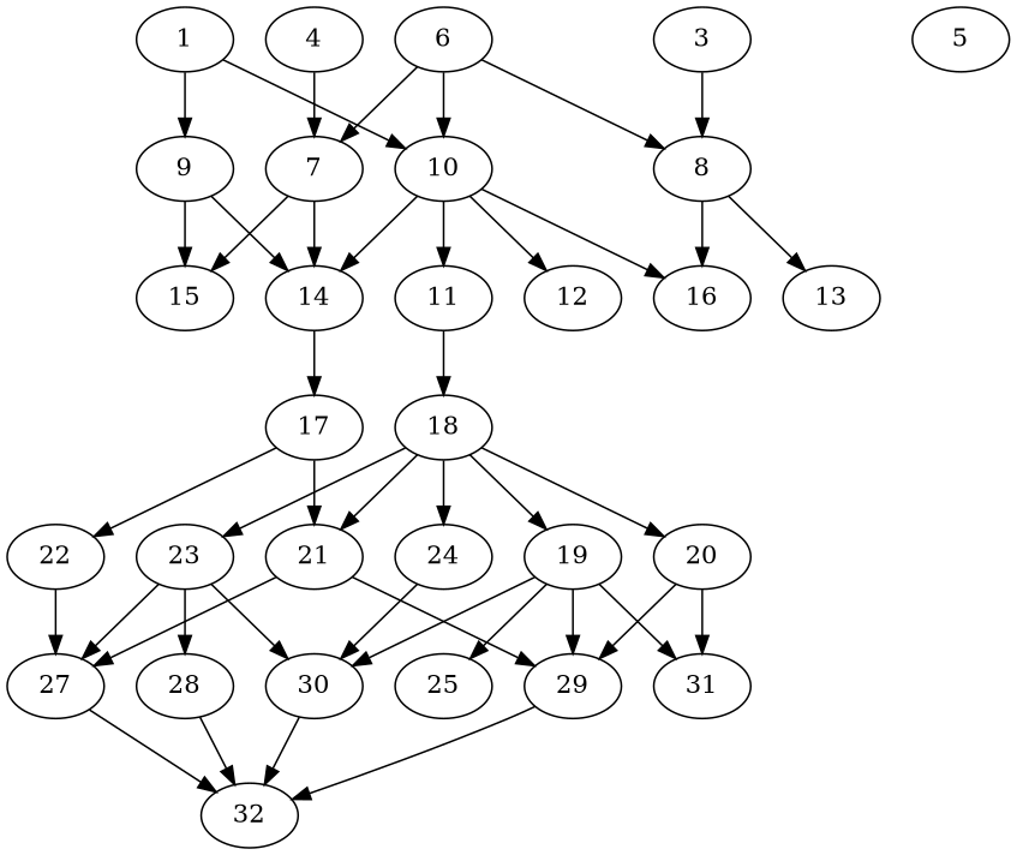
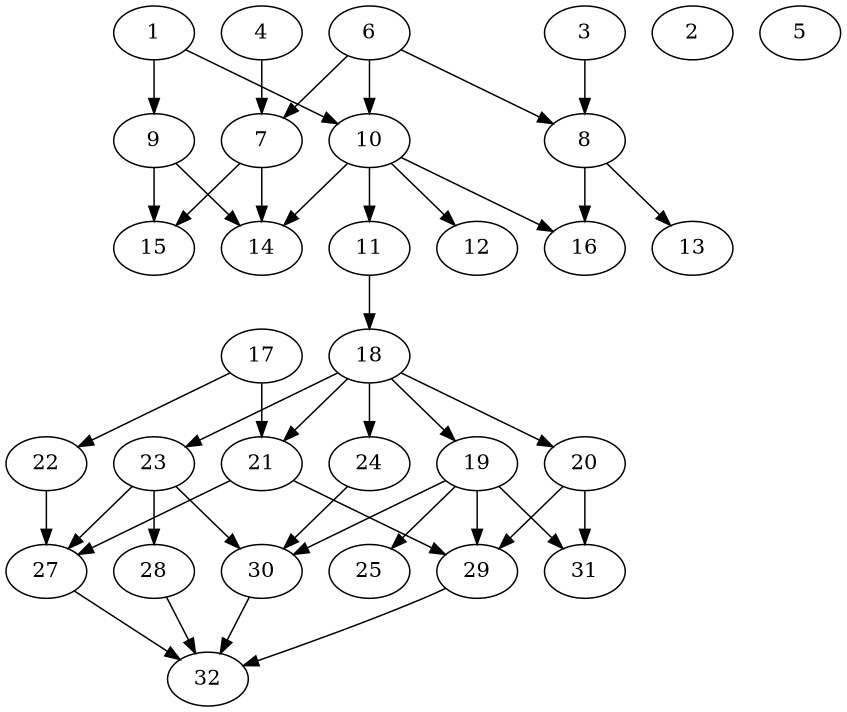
  digraph {
    fontname="DejaVu Serif"
    node [alpha=0.13 fontname="DejaVu Serif"]
    edge [fontname="DejaVu Serif"]
    1 [alpha=0.08 expect_size=15701638314241032192]
    9 [expect_size=93176287831129063424]
    10 [alpha=0.05 expect_size=328901048499270720]
    14 [alpha=0.10 expect_size=485025310866852352]
    15 [alpha=0.18 expect_size=1736882879418985]
    12 [alpha=0.02 expect_size=167991497037528956928]
    16 [alpha=0.06 expect_size=92305952361962304]
    11 [alpha=0.02 expect_size=2105650273119550]
    17 [expect_size=362622774340377984]
    18 [alpha=0.03 expect_size=20166435347249656]
+   2 [alpha=0.20 expect_size=272718920696587091968]
    3 [alpha=0.08 expect_size=1616998268296082]
    8 [alpha=0.15 expect_size=68187793228161184]
    13 [alpha=0.14 expect_size=14061126129319218]
    4 [alpha=0.11 expect_size=1274492731468546048]
    7 [expect_size=259326962184697152]
    5 [alpha=0.02 expect_size=11019711017138520064]
    6 [alpha=0.00 expect_size=67957992059444396032]
    21 [alpha=0.15 expect_size=4682467094126394]
    22 [alpha=0.09 expect_size=255459708543766102016]
    19 [alpha=0.18 expect_size=10890415443740204]
    20 [alpha=0.19 expect_size=13411221651079478]
    23 [alpha=0.04 expect_size=146076075026117984]
    24 [alpha=0.06 expect_size=5976543883118984]
    29 [alpha=0.04 expect_size=1321755435636441]
    27 [alpha=0.05 expect_size=63433238295007664]
    25 [alpha=0.18 expect_size=5151977695067736]
    30 [alpha=0.15 expect_size=2956936321592983552]
    31 [alpha=0.03 expect_size=270645503761390592]
    28 [alpha=0.04 expect_size=109563640624074000]
    32 [expect_size=226854997173488058368]
    1 -> 9
    1 -> 10
    9 -> 14
    9 -> 15
    10 -> 14
    10 -> 12
    10 -> 16
    10 -> 11
-   14 -> 17
    11 -> 18
    17 -> 21
    17 -> 22
    18 -> 21
    18 -> 19
    18 -> 20
    18 -> 23
    18 -> 24
    3 -> 8
    8 -> 16
    8 -> 13
    4 -> 7
    7 -> 14
    7 -> 15
    6 -> 10
    6 -> 8
    6 -> 7
    21 -> 29
    21 -> 27
    22 -> 27
    19 -> 29
    19 -> 25
    19 -> 30
    19 -> 31
    20 -> 29
    20 -> 31
    23 -> 27
    23 -> 30
    23 -> 28
    24 -> 30
    29 -> 32
    27 -> 32
    30 -> 32
    28 -> 32
  }
